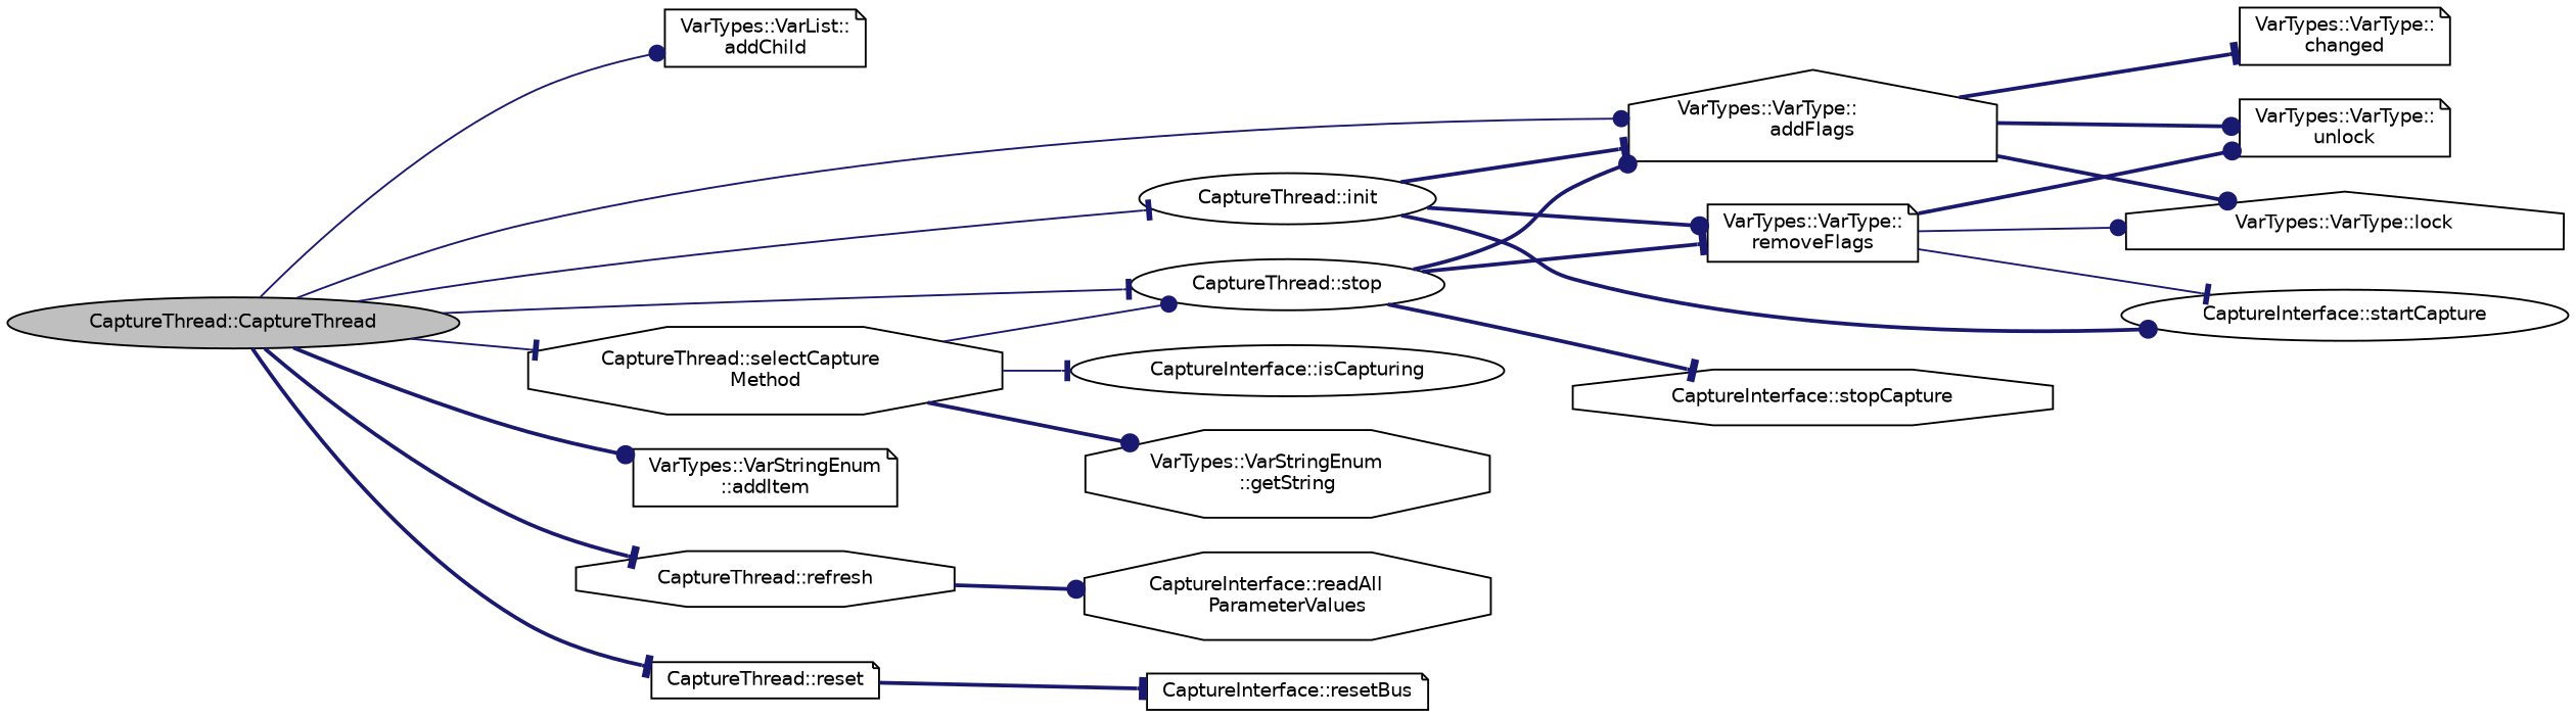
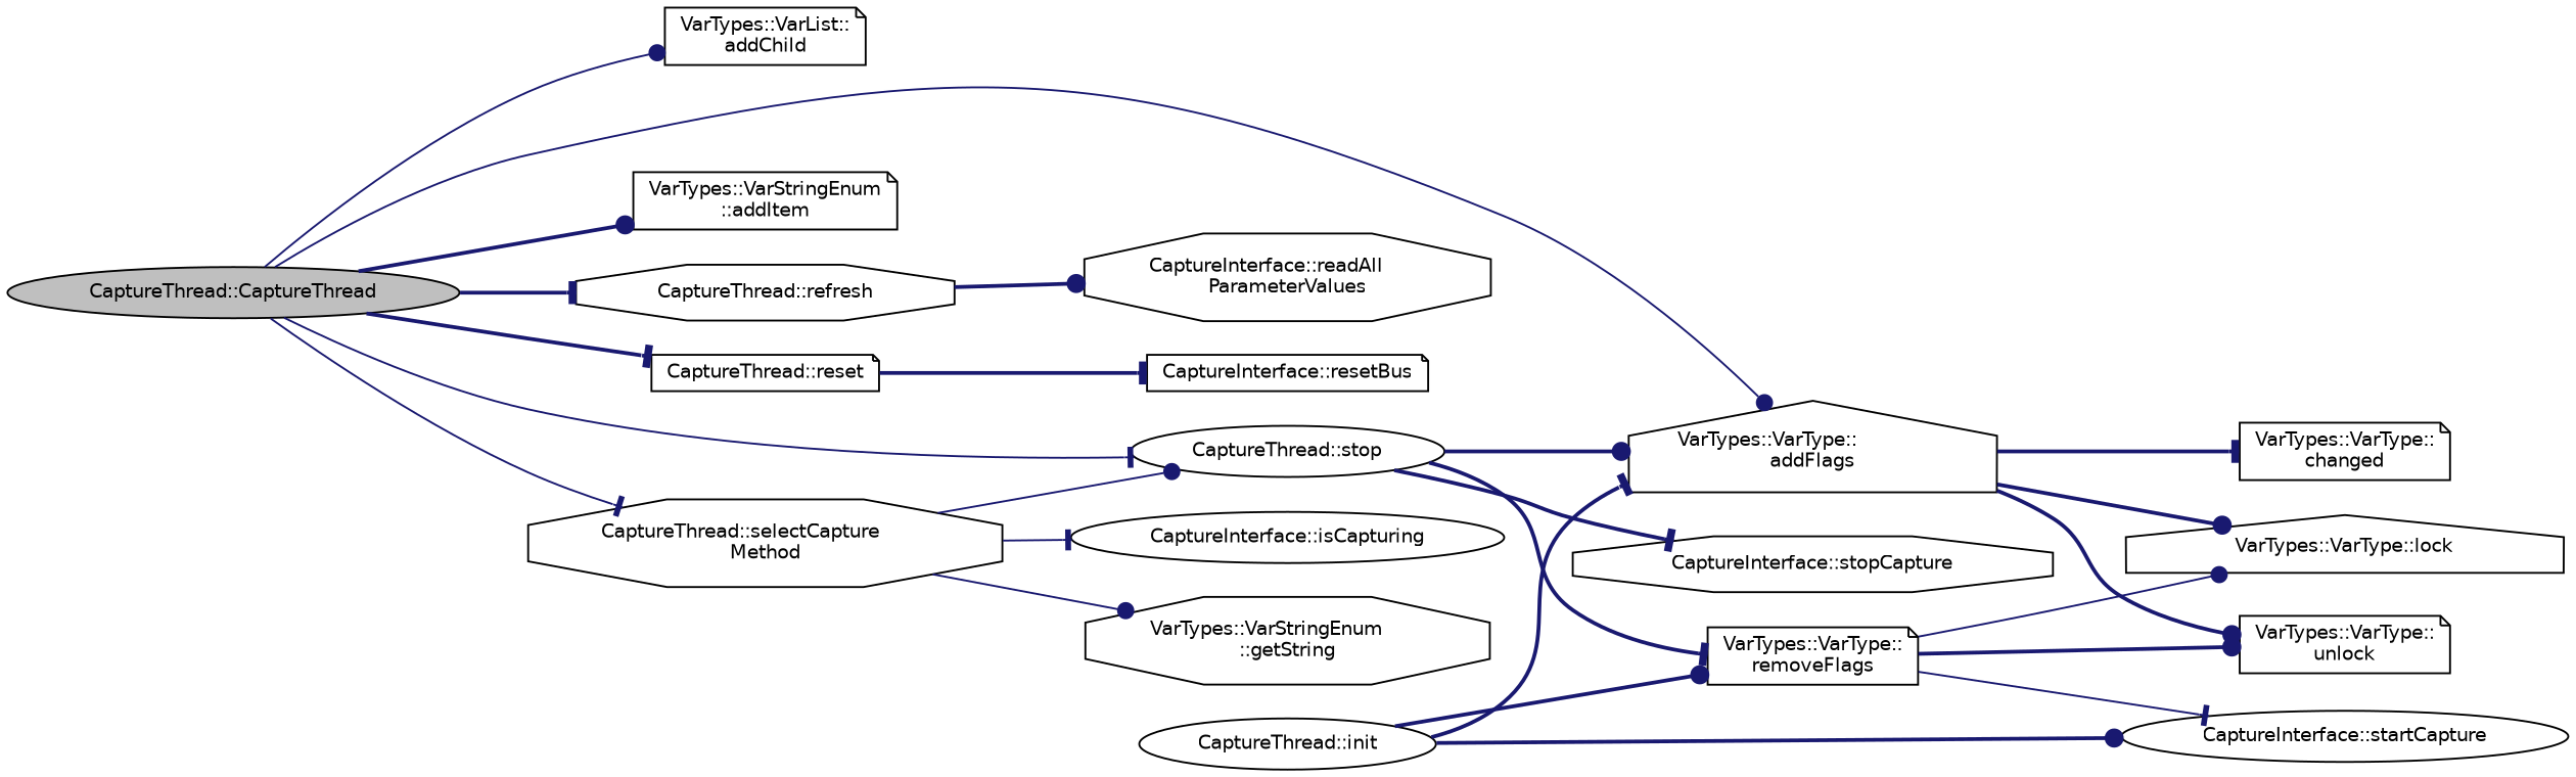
  digraph {
    rankdir=LR
    node [color=black fillcolor=white fontname=Helvetica fontsize=10 shape=note style=filled]
    edge [arrowhead=dot color=midnightblue fontname=Helvetica fontsize=10 labelfontname=Helvetica labelfontsize=10 style=bold]
    n1 [fillcolor=grey75 fontcolor=black height=0.2 label="CaptureThread::CaptureThread" shape=ellipse width=0.4]
    n2 [height=0.2 label="VarTypes::VarList::\laddChild" width=0.4]
    n3 [height=0.2 label="VarTypes::VarType::\laddFlags" shape=house width=0.4]
    n4 [height=0.2 label="VarTypes::VarStringEnum\l::addItem" width=0.4]
    n5 [height=0.2 label="CaptureThread::init" shape=ellipse width=0.4]
    n6 [height=0.2 label="CaptureThread::refresh" shape=octagon width=0.4]
    n7 [height=0.2 label="CaptureThread::reset" width=0.4]
    n8 [height=0.2 label="CaptureThread::selectCapture\lMethod" shape=octagon width=0.4]
    n9 [height=0.2 label="CaptureThread::stop" shape=ellipse width=0.4]
    n10 [height=0.2 label="VarTypes::VarType::lock" shape=house width=0.4]
    n11 [height=0.2 label="VarTypes::VarType::\lunlock" width=0.4]
    n12 [height=0.2 label="VarTypes::VarType::\lchanged" width=0.4]
    n13 [height=0.2 label="CaptureInterface::startCapture" shape=ellipse width=0.4]
    n14 [height=0.2 label="VarTypes::VarType::\lremoveFlags" width=0.4]
    n15 [height=0.2 label="CaptureInterface::readAll\lParameterValues" shape=octagon width=0.4]
    n16 [height=0.2 label="CaptureInterface::resetBus" width=0.4]
    n17 [height=0.2 label="VarTypes::VarStringEnum\l::getString" shape=octagon width=0.4]
    n18 [height=0.2 label="CaptureInterface::isCapturing" shape=ellipse width=0.4]
    n19 [height=0.2 label="CaptureInterface::stopCapture" shape=octagon width=0.4]
    n1 -> n2 [style=solid]
    n1 -> n3 [style=solid]
    n1 -> n4
-   n1 -> n5 [arrowhead=tee style=solid]
    n1 -> n6 [arrowhead=tee]
    n1 -> n7 [arrowhead=tee]
    n1 -> n8 [arrowhead=tee style=solid]
    n1 -> n9 [arrowhead=tee style=solid]
    n3 -> n10
    n3 -> n11
    n3 -> n12 [arrowhead=tee]
    n5 -> n3 [arrowhead=tee]
    n5 -> n13
    n5 -> n14
    n6 -> n15
    n7 -> n16 [arrowhead=tee]
    n8 -> n9 [style=solid]
-   n8 -> n17
+   n8 -> n17 [style=solid]
    n8 -> n18 [arrowhead=tee style=solid]
    n9 -> n3
    n9 -> n14 [arrowhead=tee]
    n9 -> n19 [arrowhead=tee]
    n14 -> n10 [style=solid]
    n14 -> n11
    n14 -> n13 [arrowhead=tee style=solid]
  }
